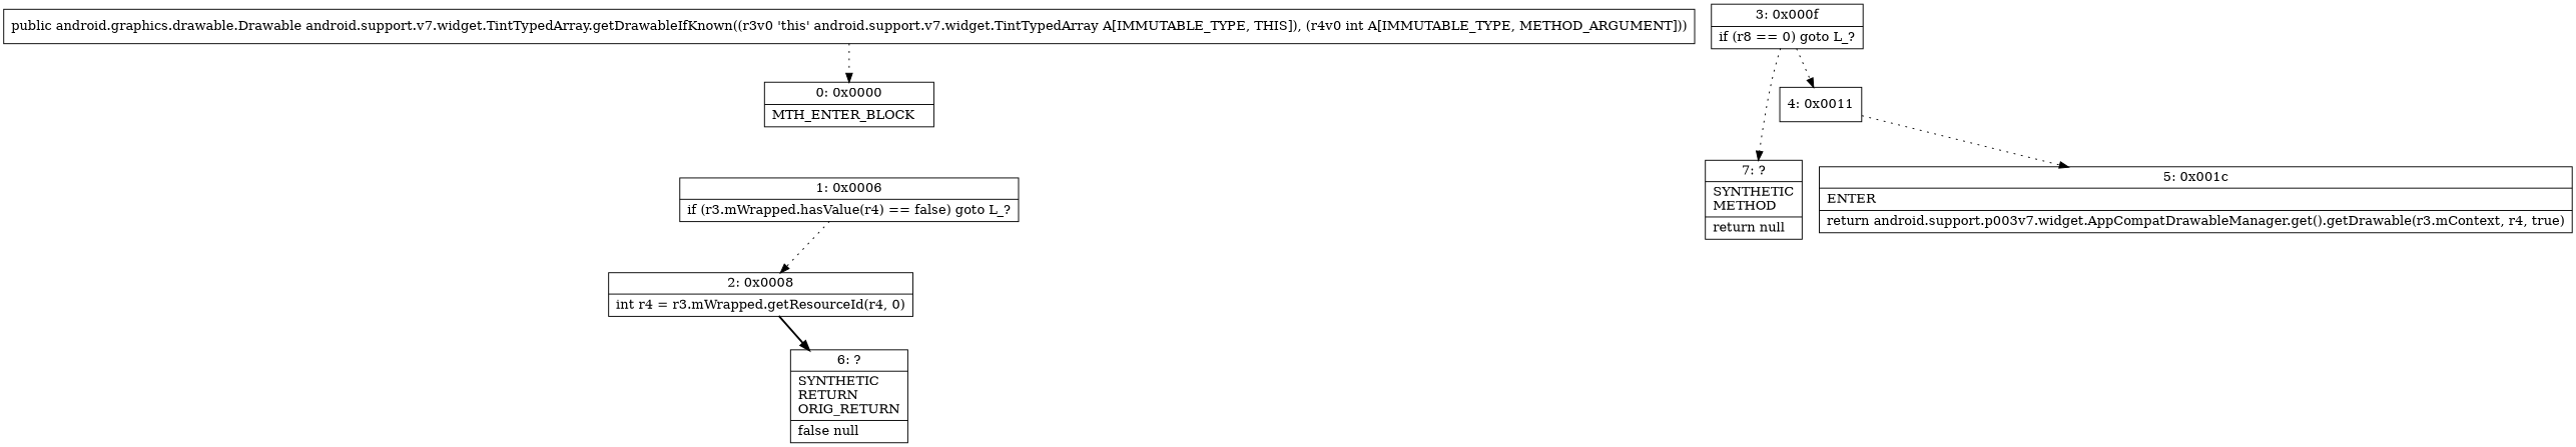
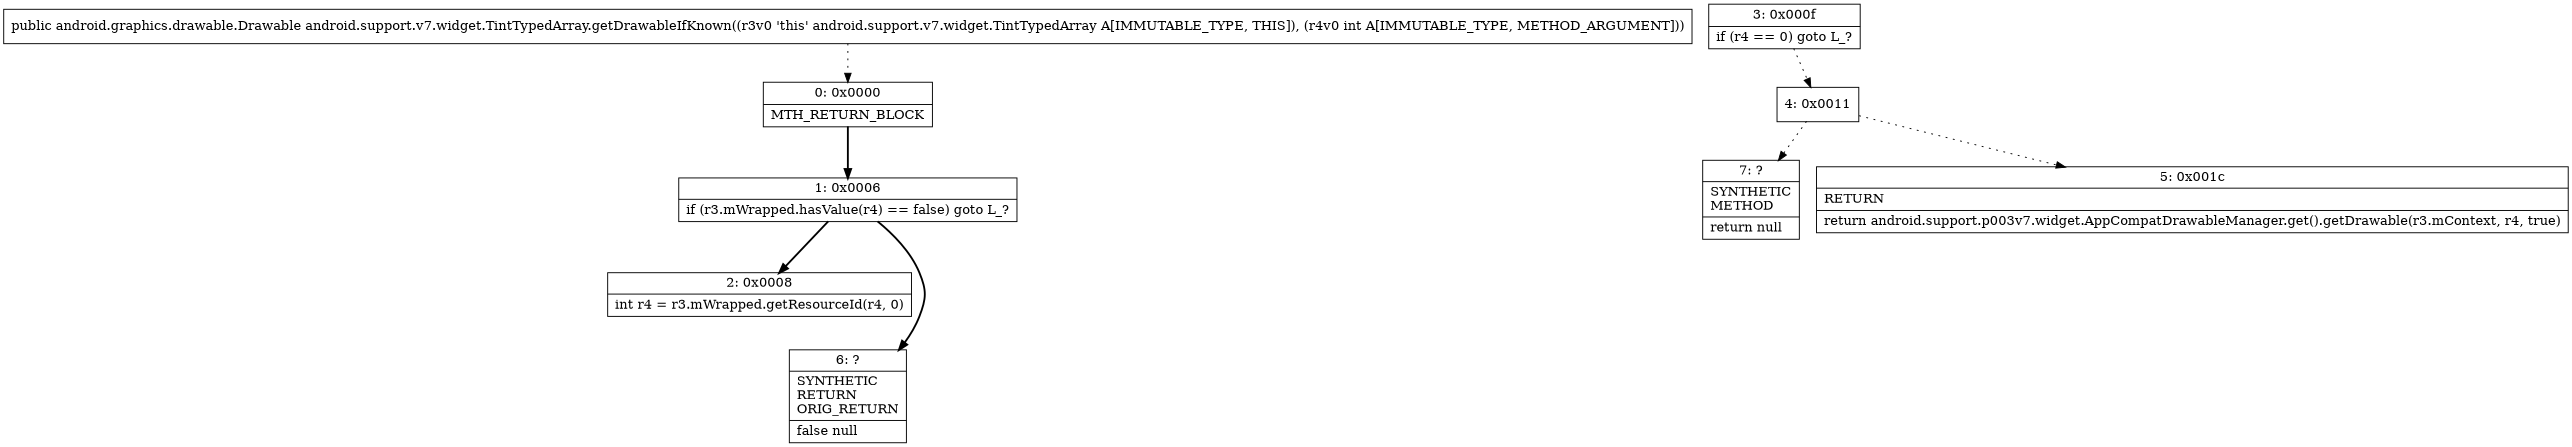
  digraph {
    node [shape=record]
    edge [style=dotted]
-   n1 [label="{0\:\ 0x0000|MTH_ENTER_BLOCK\l}"]
+   n1 [label="{0\:\ 0x0000|MTH_RETURN_BLOCK\l}"]
    n2 [label="{1\:\ 0x0006|if (r3.mWrapped.hasValue(r4) == false) goto L_?\l}"]
    n3 [label="{2\:\ 0x0008|int r4 = r3.mWrapped.getResourceId(r4, 0)\l}"]
    n4 [label="{6\:\ ?|SYNTHETIC\lRETURN\lORIG_RETURN\l|false null\l}"]
-   n5 [label="{3\:\ 0x000f|if (r8 == 0) goto L_?\l}"]
+   n5 [label="{3\:\ 0x000f|if (r4 == 0) goto L_?\l}"]
    n6 [label="{4\:\ 0x0011}"]
    n7 [label="{7\:\ ?|SYNTHETIC\lMETHOD\l|return null\l}"]
-   n8 [label="{5\:\ 0x001c|ENTER\l|return android.support.p003v7.widget.AppCompatDrawableManager.get().getDrawable(r3.mContext, r4, true)\l}"]
+   n8 [label="{5\:\ 0x001c|RETURN\l|return android.support.p003v7.widget.AppCompatDrawableManager.get().getDrawable(r3.mContext, r4, true)\l}"]
    n9 [label="{public android.graphics.drawable.Drawable android.support.v7.widget.TintTypedArray.getDrawableIfKnown((r3v0 'this' android.support.v7.widget.TintTypedArray A[IMMUTABLE_TYPE, THIS]), (r4v0 int A[IMMUTABLE_TYPE, METHOD_ARGUMENT])) }"]
-   n2 -> n3
-   n3 -> n4 [style=bold]
+   n1 -> n2 [style=bold]
+   n2 -> n3 [style=bold]
+   n2 -> n4 [style=bold]
    n5 -> n6
-   n5 -> n7
+   n6 -> n7
    n6 -> n8
    n9 -> n1
  }
